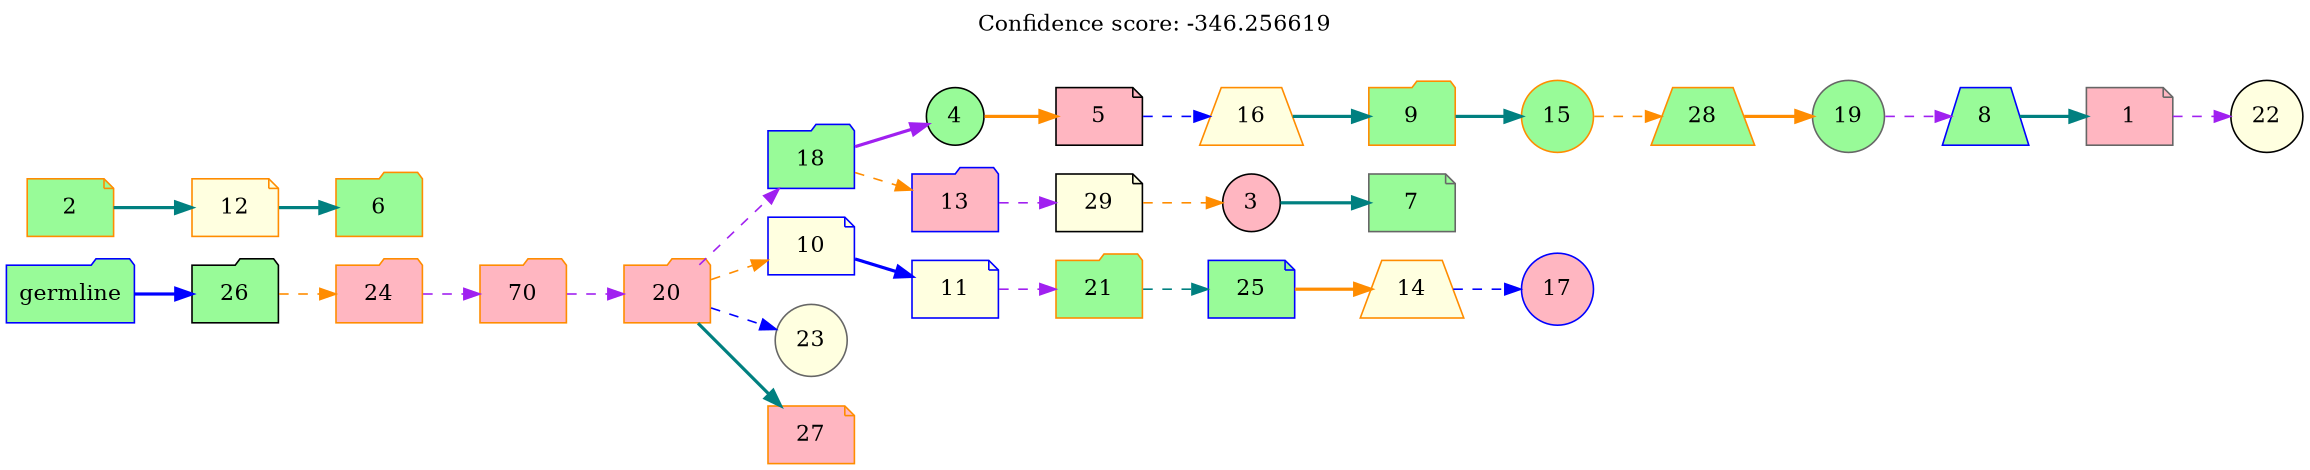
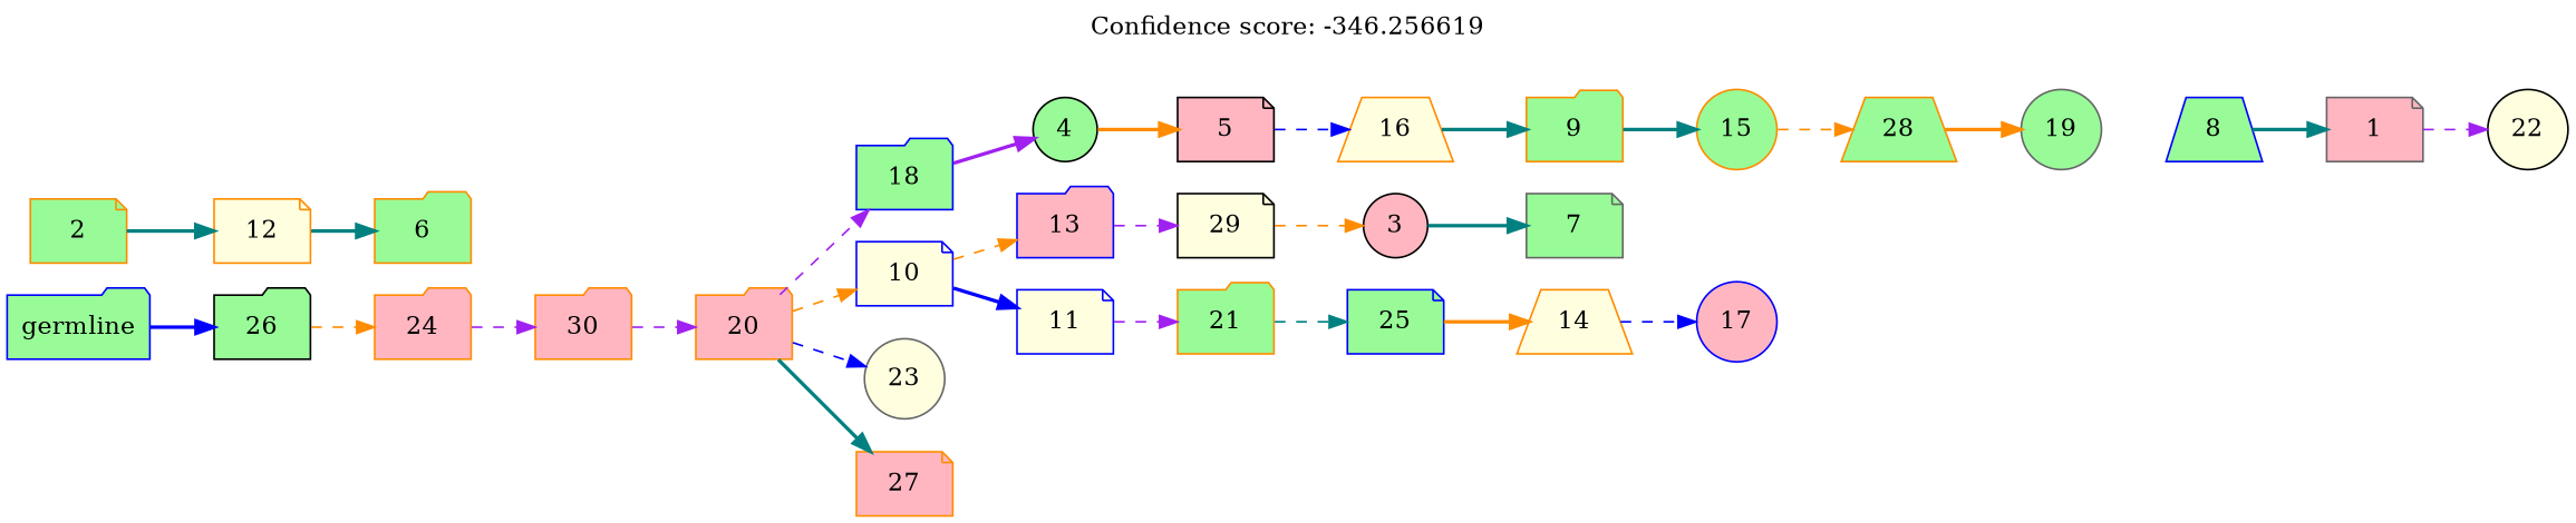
  digraph {
    label="Confidence score: -346.256619"
    labelloc=t
    rankdir=LR
    node [color=darkorange fillcolor=palegreen shape=note style=filled]
    edge [color=purple style=dashed]
    n1 [color=gray40 fillcolor=lightpink label=1]
    n2 [color=black fillcolor=lightyellow label=22 shape=circle]
    n3 [color=blue label=8 shape=trapezium]
    n4 [color=gray40 label=19 shape=circle]
    n5 [label=28 shape=trapezium]
    n6 [label=15 shape=circle]
    n7 [label=9 shape=folder]
    n8 [fillcolor=lightyellow label=16 shape=trapezium]
    n9 [color=black fillcolor=lightpink label=5]
    n10 [color=black label=4 shape=circle]
    n11 [color=blue label=18 shape=folder]
    n12 [color=black fillcolor=lightpink label=3 shape=circle]
    n13 [color=gray40 label=7]
    n14 [color=black fillcolor=lightyellow label=29]
    n15 [color=blue fillcolor=lightpink label=13 shape=folder]
    n16 [color=blue fillcolor=lightyellow label=10]
    n17 [color=blue fillcolor=lightyellow label=11]
    n18 [fillcolor=lightyellow label=14 shape=trapezium]
    n19 [color=blue fillcolor=lightpink label=17 shape=circle]
    n20 [color=blue label=25]
    n21 [label=21 shape=folder]
    n22 [color=gray40 fillcolor=lightyellow label=23 shape=circle]
    n23 [fillcolor=lightyellow label=12]
    n24 [label=6 shape=folder]
    n25 [label=2]
    n26 [fillcolor=lightpink label=27]
    n27 [fillcolor=lightpink label=20 shape=folder]
-   n28 [fillcolor=lightpink label=70 shape=folder]
+   n28 [fillcolor=lightpink label=30 shape=folder]
    n29 [fillcolor=lightpink label=24 shape=folder]
    n30 [color=black label=26 shape=folder]
    n31 [color=blue label=germline shape=folder]
    n1 -> n2
    n3 -> n1 [color=teal style=bold]
-   n4 -> n3
    n5 -> n4 [color=darkorange style=bold]
    n6 -> n5 [color=darkorange]
    n7 -> n6 [color=teal style=bold]
    n8 -> n7 [color=teal style=bold]
    n9 -> n8 [color=blue]
    n10 -> n9 [color=darkorange style=bold]
    n11 -> n10 [style=bold]
    n12 -> n13 [color=teal style=bold]
    n14 -> n12 [color=darkorange]
    n15 -> n14
-   n11 -> n15 [color=darkorange]
+   n16 -> n15 [color=darkorange]
    n16 -> n17 [color=blue style=bold]
    n17 -> n21
    n18 -> n19 [color=blue]
    n20 -> n18 [color=darkorange style=bold]
    n21 -> n20 [color=teal]
    n23 -> n24 [color=teal style=bold]
    n25 -> n23 [color=teal style=bold]
    n27 -> n11
    n27 -> n16 [color=darkorange]
    n27 -> n22 [color=blue]
    n27 -> n26 [color=teal style=bold]
    n28 -> n27
    n29 -> n28
    n30 -> n29 [color=darkorange]
    n31 -> n30 [color=blue style=bold]
  }
